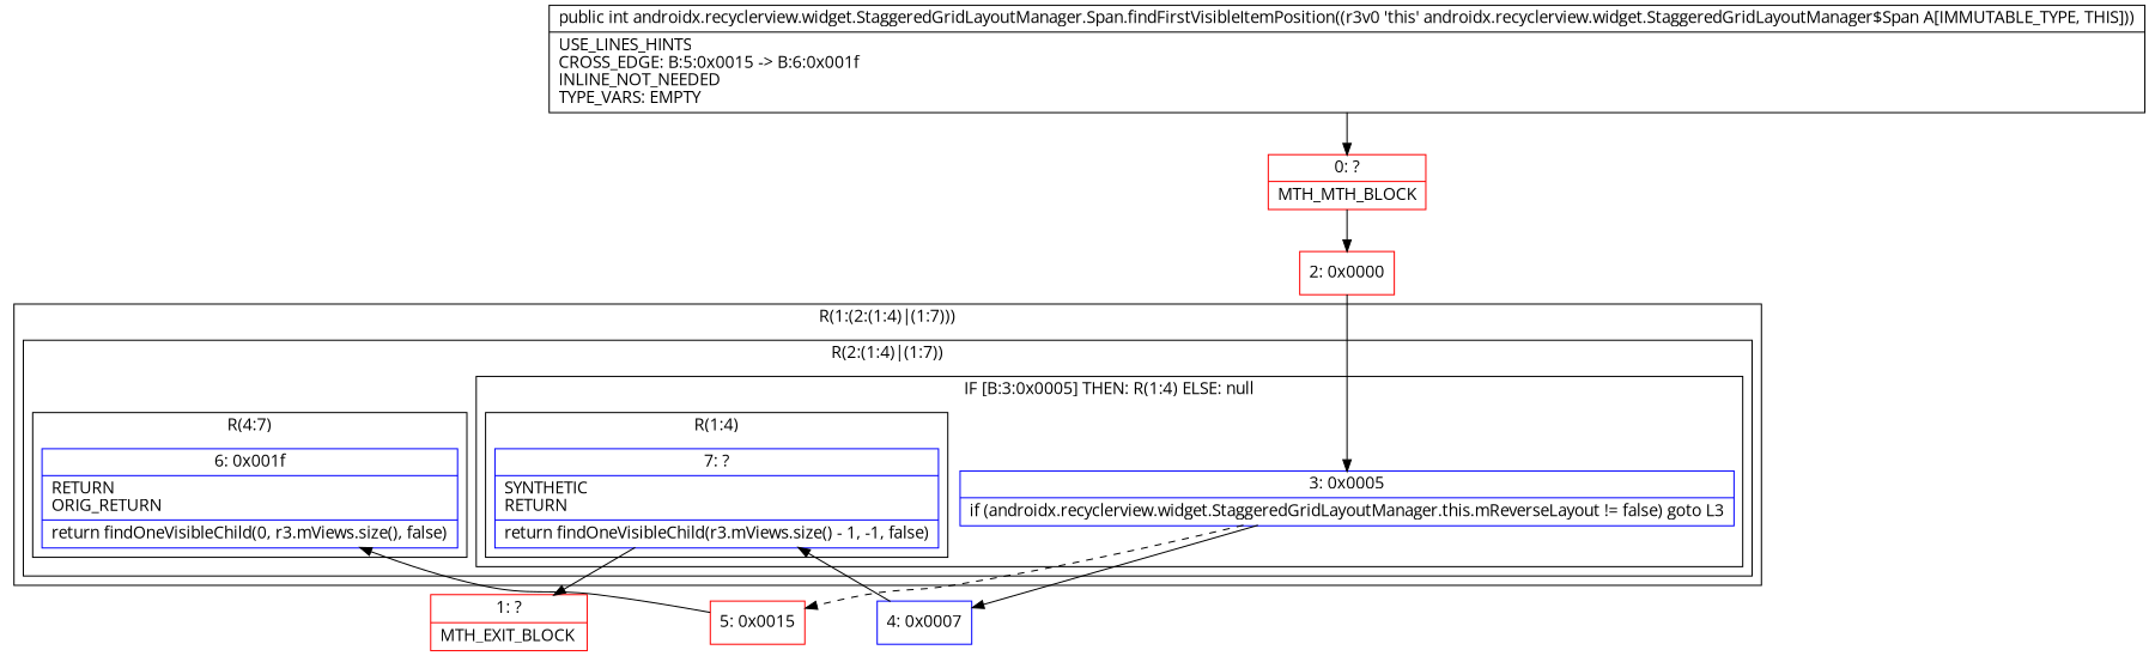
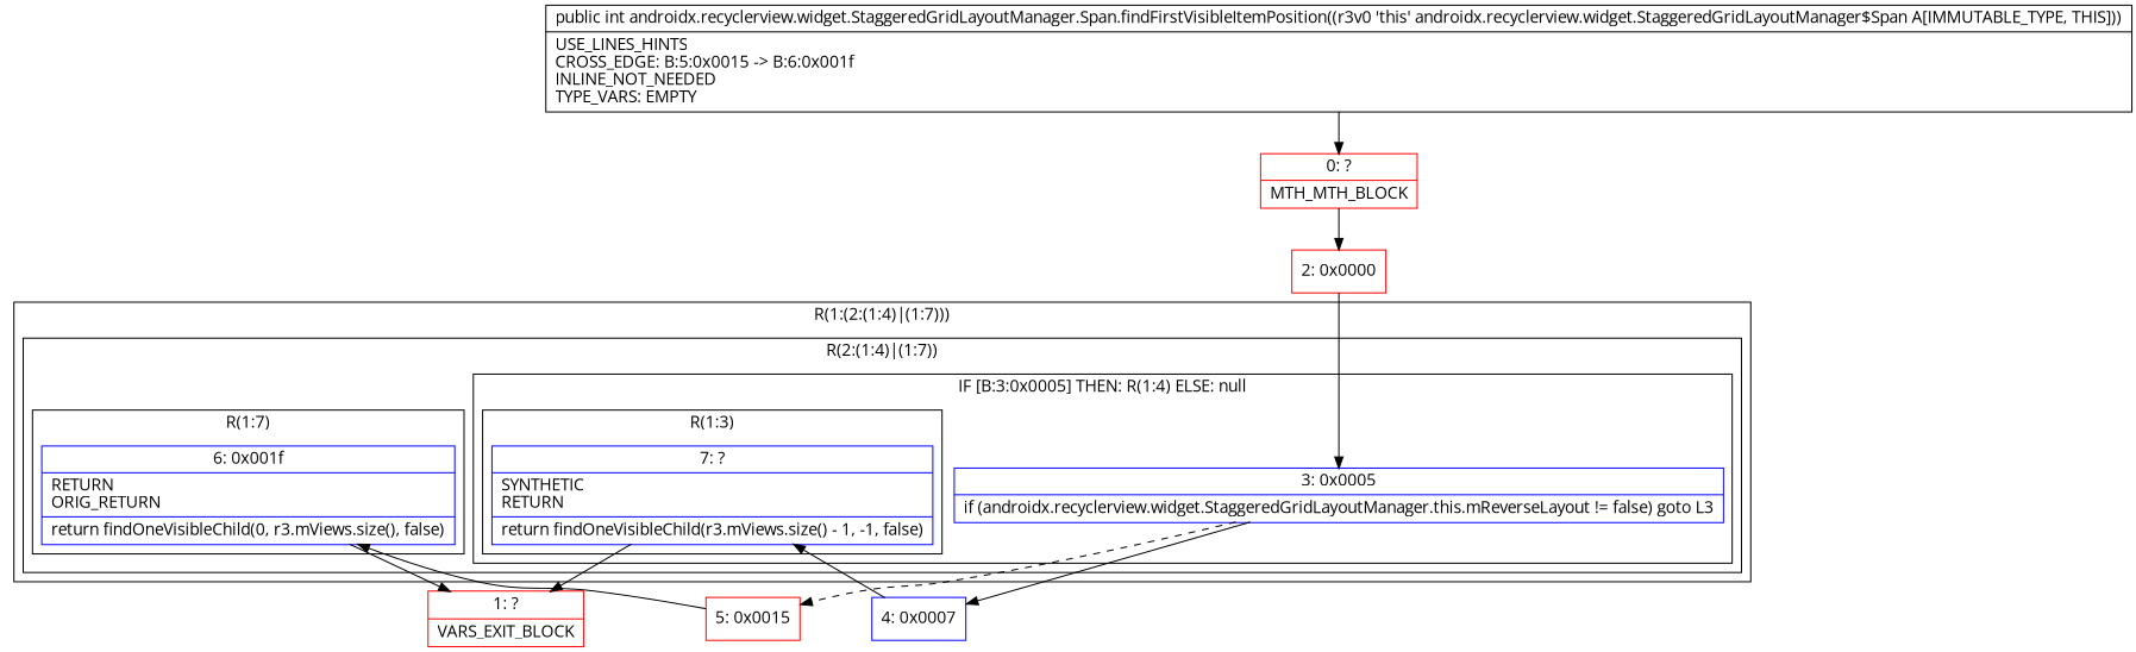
  digraph {
    fontname="Open Sans"
    node [color=blue fontname="Open Sans" shape=record]
    edge [fontname="Open Sans"]
    n1 [label="{7\:\ ?|SYNTHETIC\lRETURN\l|return findOneVisibleChild(r3.mViews.size() \- 1, \-1, false)\l}"]
    n2 [label="{3\:\ 0x0005|if (androidx.recyclerview.widget.StaggeredGridLayoutManager.this.mReverseLayout != false) goto L3\l}"]
    n3 [label="{6\:\ 0x001f|RETURN\lORIG_RETURN\l|return findOneVisibleChild(0, r3.mViews.size(), false)\l}"]
-   n4 [color=red label="{1\:\ ?|MTH_EXIT_BLOCK\l}"]
+   n4 [color=red label="{1\:\ ?|VARS_EXIT_BLOCK\l}"]
    n5 [label="{4\:\ 0x0007}"]
    n6 [color=red label="{5\:\ 0x0015}"]
    n7 [color=red label="{0\:\ ?|MTH_MTH_BLOCK\l}"]
    n8 [color=red label="{2\:\ 0x0000}"]
    n9 [label="{public int androidx.recyclerview.widget.StaggeredGridLayoutManager.Span.findFirstVisibleItemPosition((r3v0 'this' androidx.recyclerview.widget.StaggeredGridLayoutManager$Span A[IMMUTABLE_TYPE, THIS]))  | USE_LINES_HINTS\lCROSS_EDGE: B:5:0x0015 \-\> B:6:0x001f\lINLINE_NOT_NEEDED\lTYPE_VARS: EMPTY\l}" color=""]
    subgraph cluster_1 {
      label="R(1:(2:(1:4)|(1:7)))"
      subgraph cluster_2 {
        label="R(2:(1:4)|(1:7))"
        subgraph cluster_3 {
          label="IF [B:3:0x0005] THEN: R(1:4) ELSE: null"
          n2
          subgraph cluster_4 {
-           label="R(1:4)"
+           label="R(1:3)"
            n1
          }
        }
        subgraph cluster_5 {
-         label="R(4:7)"
+         label="R(1:7)"
          n3
        }
      }
    }
    n1 -> n4
    n2 -> n5
    n2 -> n6 [style=dashed]
+   n3 -> n4
    n5 -> n1
    n6 -> n3
    n7 -> n8
    n8 -> n2
    n9 -> n7
  }
